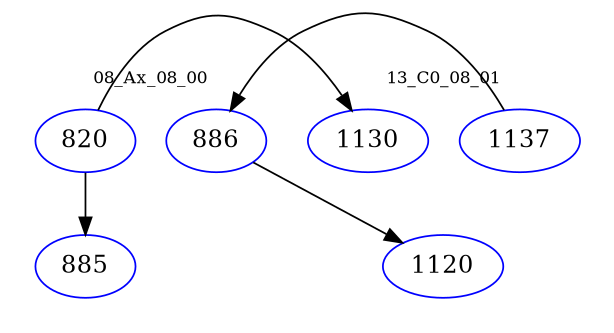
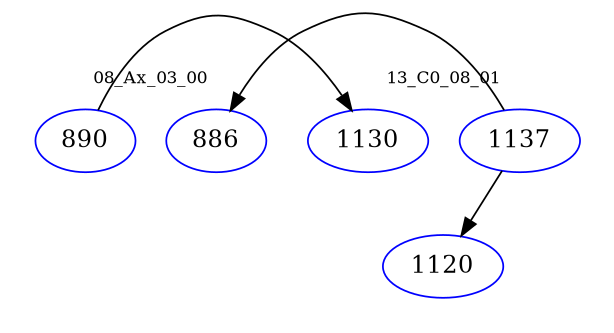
  digraph {
    node [color=blue]
    edge [color=black]
-   n1 [label=820]
-   n2 [label=885]
+   n1 [label=890]
    n3 [label=886]
    n4 [label=1137]
    n5 [label=1120]
    n6 [label=1130]
    subgraph cluster_1 {
      color=white
      fontsize=10
-     label="08_Ax_08_00"
+     label="08_Ax_03_00"
      n1
-     n2
      n3
    }
    subgraph cluster_2 {
      color=white
      fontsize=10
      label="13_C0_08_01"
      n4
      n5
      n6
    }
-   n1 -> n2
    n1 -> n6
    n4 -> n3
-   n3 -> n5
+   n4 -> n5
  }
